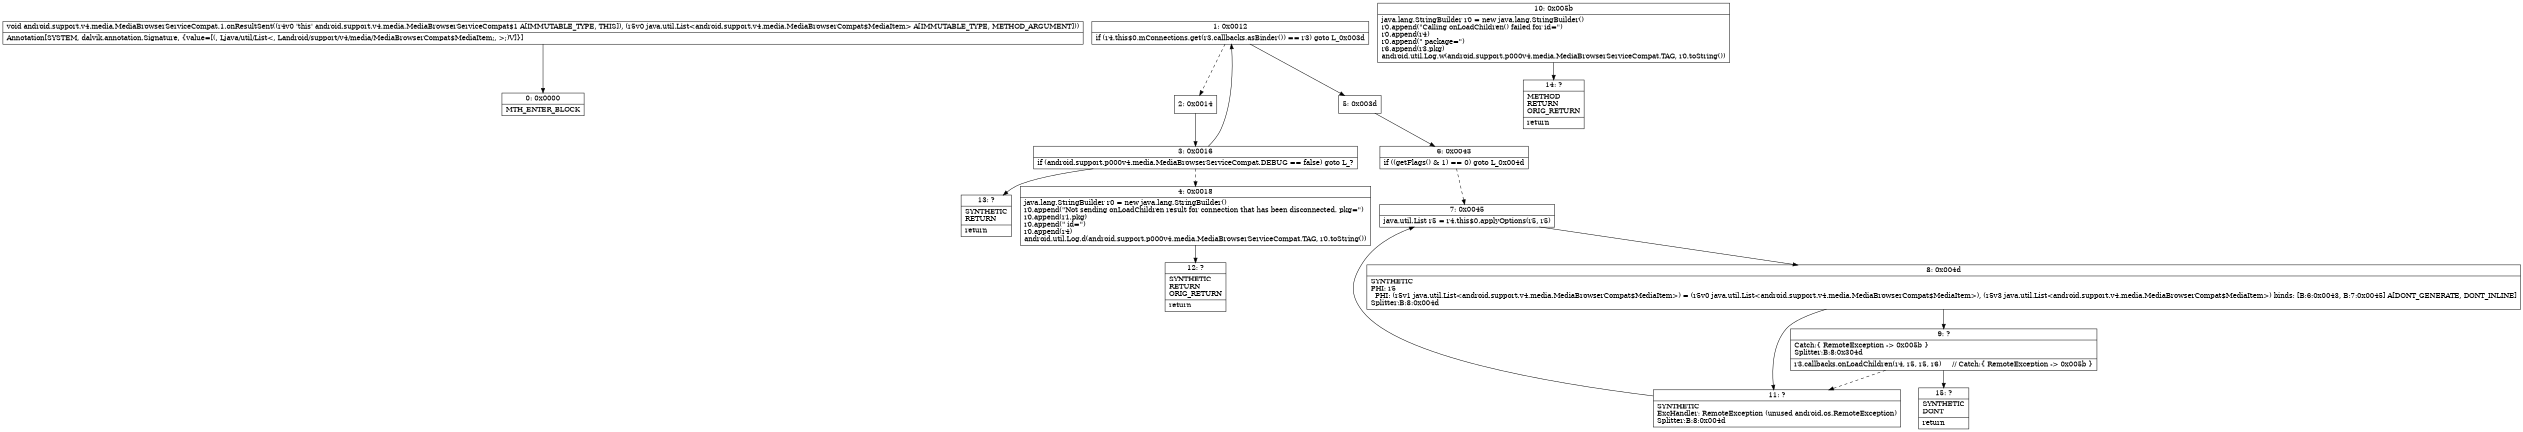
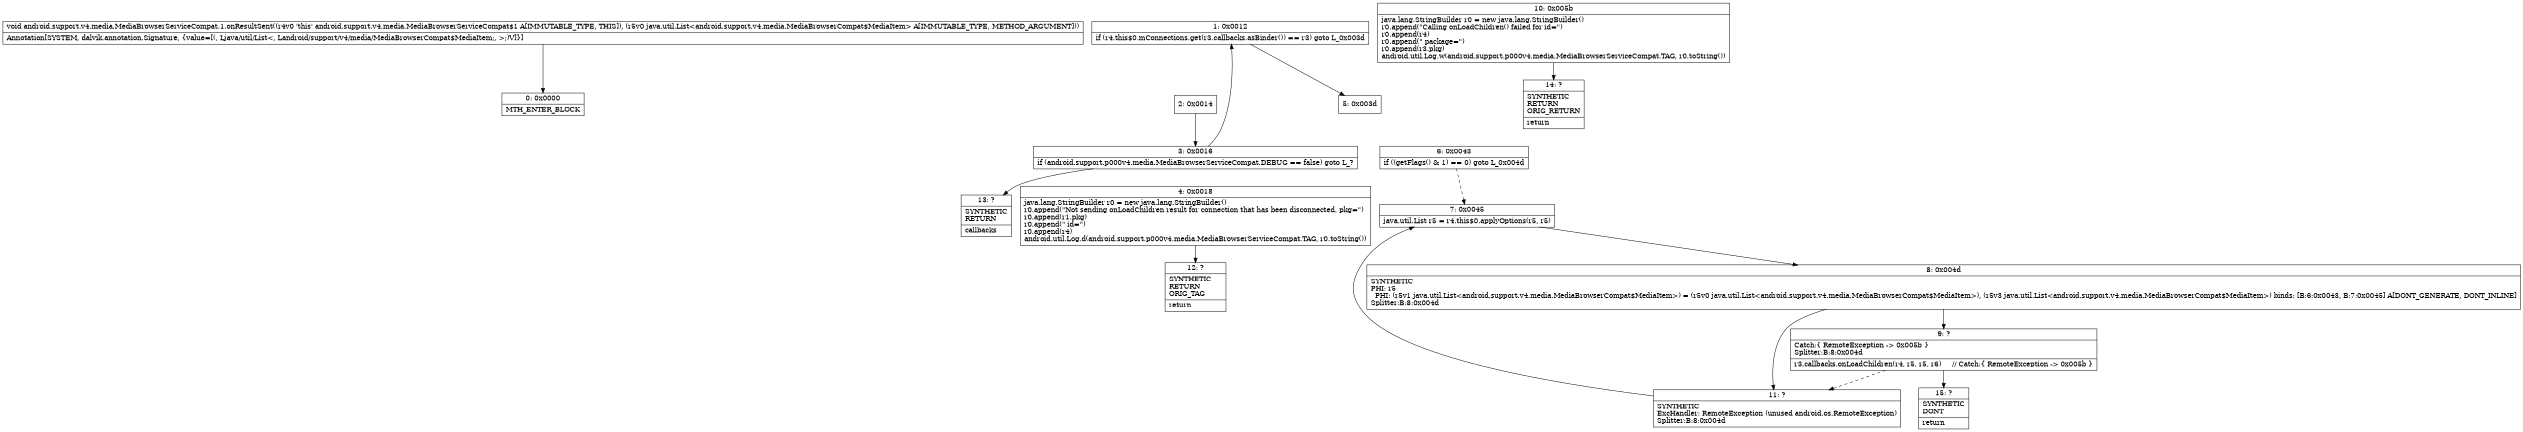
  digraph {
    node [shape=record]
    n1 [label="{0\:\ 0x0000|MTH_ENTER_BLOCK\l}"]
    n2 [label="{1\:\ 0x0012|if (r4.this$0.mConnections.get(r3.callbacks.asBinder()) == r3) goto L_0x003d\l}"]
    n3 [label="{2\:\ 0x0014}"]
    n4 [label="{5\:\ 0x003d}"]
    n5 [label="{3\:\ 0x0016|if (android.support.p000v4.media.MediaBrowserServiceCompat.DEBUG == false) goto L_?\l}"]
    n6 [label="{6\:\ 0x0043|if ((getFlags() & 1) == 0) goto L_0x004d\l}"]
    n7 [label="{4\:\ 0x0018|java.lang.StringBuilder r0 = new java.lang.StringBuilder()\lr0.append(\"Not sending onLoadChildren result for connection that has been disconnected. pkg=\")\lr0.append(r1.pkg)\lr0.append(\" id=\")\lr0.append(r4)\landroid.util.Log.d(android.support.p000v4.media.MediaBrowserServiceCompat.TAG, r0.toString())\l}"]
-   n8 [label="{13\:\ ?|SYNTHETIC\lRETURN\l|return\l}"]
-   n9 [label="{12\:\ ?|SYNTHETIC\lRETURN\lORIG_RETURN\l|return\l}"]
+   n8 [label="{13\:\ ?|SYNTHETIC\lRETURN\l|callbacks\l}"]
+   n9 [label="{12\:\ ?|SYNTHETIC\lRETURN\lORIG_TAG\l|return\l}"]
    n10 [label="{7\:\ 0x0045|java.util.List r5 = r4.this$0.applyOptions(r5, r5)\l}"]
    n11 [label="{8\:\ 0x004d|SYNTHETIC\lPHI: r5 \l  PHI: (r5v1 java.util.List\<android.support.v4.media.MediaBrowserCompat$MediaItem\>) = (r5v0 java.util.List\<android.support.v4.media.MediaBrowserCompat$MediaItem\>), (r5v3 java.util.List\<android.support.v4.media.MediaBrowserCompat$MediaItem\>) binds: [B:6:0x0043, B:7:0x0045] A[DONT_GENERATE, DONT_INLINE]\lSplitter:B:8:0x004d\l}"]
-   n12 [label="{9\:\ ?|Catch:\{ RemoteException \-\> 0x005b \}\lSplitter:B:8:0x304d\l|r3.callbacks.onLoadChildren(r4, r5, r5, r6)     \/\/ Catch:\{ RemoteException \-\> 0x005b \}\l}"]
+   n12 [label="{9\:\ ?|Catch:\{ RemoteException \-\> 0x005b \}\lSplitter:B:8:0x004d\l|r3.callbacks.onLoadChildren(r4, r5, r5, r6)     \/\/ Catch:\{ RemoteException \-\> 0x005b \}\l}"]
    n13 [label="{11\:\ ?|SYNTHETIC\lExcHandler: RemoteException (unused android.os.RemoteException)\lSplitter:B:8:0x004d\l}"]
    n14 [label="{15\:\ ?|SYNTHETIC\lDONT\l|return\l}"]
-   n15 [label="{10\:\ 0x005b|java.lang.StringBuilder r0 = new java.lang.StringBuilder()\lr0.append(\"Calling onLoadChildren() failed for id=\")\lr0.append(r4)\lr0.append(\" package=\")\lr6.append(r3.pkg)\landroid.util.Log.w(android.support.p000v4.media.MediaBrowserServiceCompat.TAG, r0.toString())\l}"]
-   n16 [label="{14\:\ ?|METHOD\lRETURN\lORIG_RETURN\l|return\l}"]
+   n15 [label="{10\:\ 0x005b|java.lang.StringBuilder r0 = new java.lang.StringBuilder()\lr0.append(\"Calling onLoadChildren() failed for id=\")\lr0.append(r4)\lr0.append(\" package=\")\lr0.append(r3.pkg)\landroid.util.Log.w(android.support.p000v4.media.MediaBrowserServiceCompat.TAG, r0.toString())\l}"]
+   n16 [label="{14\:\ ?|SYNTHETIC\lRETURN\lORIG_RETURN\l|return\l}"]
    n17 [label="{void android.support.v4.media.MediaBrowserServiceCompat.1.onResultSent((r4v0 'this' android.support.v4.media.MediaBrowserServiceCompat$1 A[IMMUTABLE_TYPE, THIS]), (r5v0 java.util.List\<android.support.v4.media.MediaBrowserCompat$MediaItem\> A[IMMUTABLE_TYPE, METHOD_ARGUMENT]))  | Annotation[SYSTEM, dalvik.annotation.Signature, \{value=[(, Ljava\/util\/List\<, Landroid\/support\/v4\/media\/MediaBrowserCompat$MediaItem;, \>;)V]\}]\l}"]
-   n2 -> n3 [style=dashed]
    n2 -> n4
    n3 -> n5
-   n4 -> n6
    n5 -> n2
-   n5 -> n7 [style=dashed]
    n5 -> n8
    n6 -> n10 [style=dashed]
    n7 -> n9
    n10 -> n11
    n11 -> n12
    n11 -> n13
    n12 -> n13 [style=dashed]
    n12 -> n14
    n13 -> n10
    n15 -> n16
    n17 -> n1
  }
